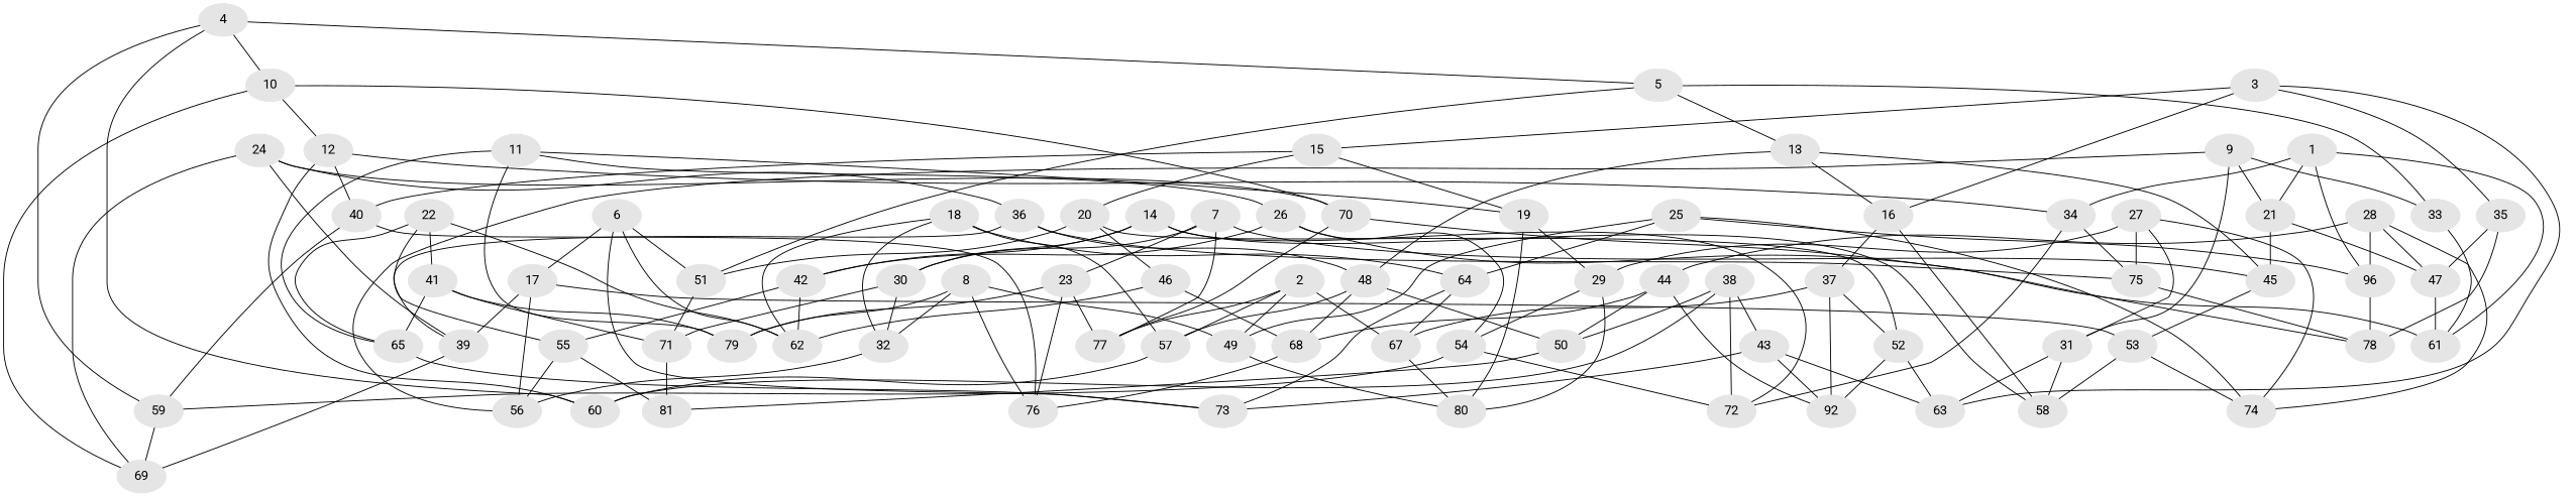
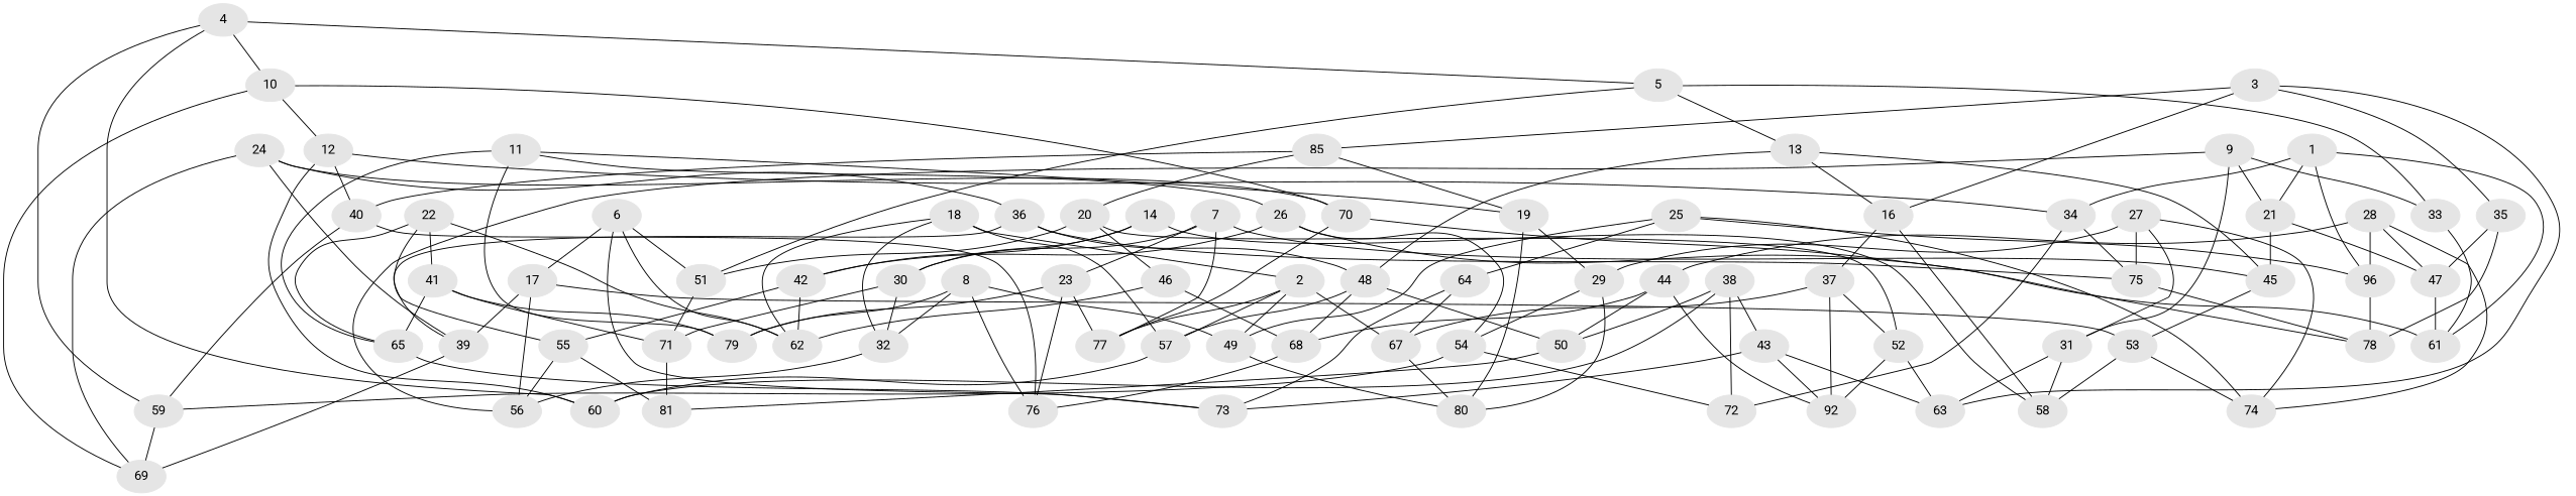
  graph {
    fontname=Roboto
    node [color=gray90 fontname=Roboto style=filled]
    edge [fontname=Roboto]
    1
    21
    34
    61
    n5 [label=96]
    45
    47
    72
    75
    78
    2
    49
    57
    67
    77
    80
    60
    3
-   15
+   15 [label=85]
    16
    35
    63
    19
    40
    20
    58
    37
    4
    5
    10
    59
    13
    33
    51
    12
    69
    70
    48
    71
    6
    17
    62
    73
    56
    39
    53
    7
    23
    30
    76
    79
    32
    8
    9
    31
    11
    26
    65
    29
    42
    54
    50
    68
    14
    55
    46
    52
    n68 [label=92]
    74
    18
    64
    22
    41
    81
    24
    36
    25
    27
    28
    44
    38
    43
    1 -- 21
    1 -- 34
    1 -- 61
    1 -- n5
    21 -- 45
    21 -- 47
    34 -- 72
    34 -- 75
    n5 -- 78
    45 -- 53
    47 -- 61
    75 -- 78
    2 -- 49
    2 -- 57
    2 -- 67
    2 -- 77
    49 -- 80
    57 -- 60
    67 -- 80
    3 -- 15
    3 -- 16
    3 -- 35
    3 -- 63
    15 -- 19
    15 -- 40
    15 -- 20
    16 -- 58
    16 -- 37
    35 -- 47
    35 -- 78
    19 -- 80
    19 -- 29
    40 -- 59
    40 -- 76
    20 -- 51
    20 -- 46
    20 -- 52
    37 -- 67
    37 -- 52
    37 -- n68
    4 -- 60
    4 -- 5
    4 -- 10
    4 -- 59
    5 -- 13
    5 -- 33
    5 -- 51
    10 -- 12
    10 -- 69
    10 -- 70
    59 -- 69
    13 -- 45
    13 -- 16
    13 -- 48
    33 -- 61
    51 -- 71
    12 -- 34
    12 -- 60
    12 -- 40
    70 -- 78
    70 -- 77
    48 -- 57
    48 -- 50
    48 -- 68
    71 -- 81
    6 -- 51
    6 -- 17
    6 -- 62
    6 -- 73
    17 -- 56
    17 -- 39
    17 -- 53
    39 -- 69
    53 -- 58
    53 -- 74
    7 -- 45
    7 -- 77
    7 -- 23
    7 -- 30
    23 -- 77
    23 -- 76
    23 -- 79
    30 -- 71
    30 -- 32
    32 -- 56
    8 -- 49
    8 -- 76
    8 -- 79
    8 -- 32
    9 -- 21
    9 -- 33
    9 -- 56
    9 -- 31
    31 -- 63
    31 -- 58
    11 -- 19
    11 -- 79
    11 -- 26
    11 -- 65
    26 -- 61
    26 -- 42
    26 -- 54
    65 -- 73
    29 -- 80
    29 -- 54
    42 -- 62
    42 -- 55
    54 -- 72
    54 -- 59
    50 -- 81
    68 -- 76
-   14 -- 72
    14 -- 58
    14 -- 30
    14 -- 42
    55 -- 56
    55 -- 81
    46 -- 62
    46 -- 68
    52 -- 63
    52 -- n68
    18 -- 57
    18 -- 62
    18 -- 32
-   18 -- 64
+   18 -- 2
    64 -- 67
    64 -- 73
    22 -- 62
    22 -- 65
    22 -- 55
    22 -- 41
    41 -- 71
    41 -- 79
    41 -- 65
    24 -- 69
    24 -- 70
    24 -- 39
    24 -- 36
    36 -- 75
    36 -- 48
    36 -- 39
    25 -- n5
    25 -- 49
    25 -- 74
    25 -- 64
    27 -- 75
    27 -- 31
    27 -- 29
    27 -- 74
    28 -- n5
    28 -- 47
    28 -- 74
    28 -- 44
    44 -- 50
    44 -- 68
    44 -- n68
    38 -- 72
    38 -- 60
    38 -- 50
    38 -- 43
    43 -- 63
    43 -- 73
    43 -- n68
  }
